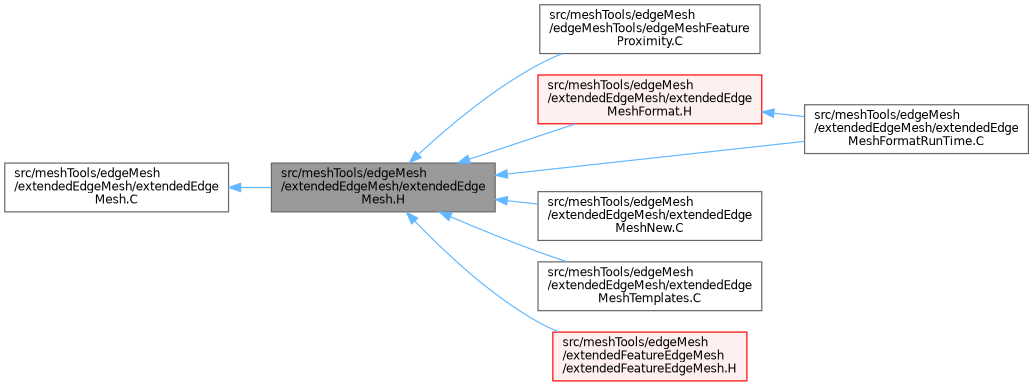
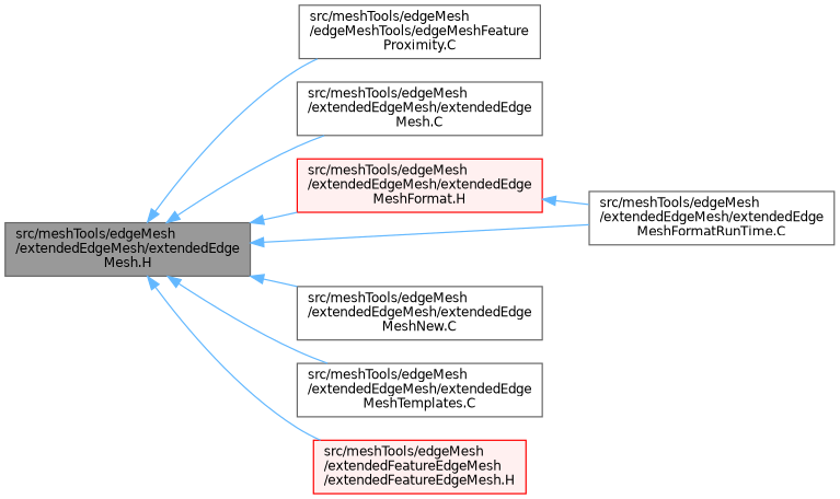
  digraph {
    rankdir=LR
    node [color=grey40 fillcolor=white fontname=Helvetica fontsize=10 shape=box style=filled]
    edge [color=steelblue1 dir=back fontname=Helvetica fontsize=10 labelfontname=Helvetica labelfontsize=10 style=solid]
    n1 [color=gray40 fillcolor=grey60 fontcolor=black height=0.2 label="src/meshTools/edgeMesh\l/extendedEdgeMesh/extendedEdge\lMesh.H" width=0.4]
    n2 [height=0.2 label="src/meshTools/edgeMesh\l/edgeMeshTools/edgeMeshFeature\lProximity.C" width=0.4]
    n3 [height=0.2 label="src/meshTools/edgeMesh\l/extendedEdgeMesh/extendedEdge\lMesh.C" width=0.4]
    n4 [color=red fillcolor="#FFF0F0" height=0.2 label="src/meshTools/edgeMesh\l/extendedEdgeMesh/extendedEdge\lMeshFormat.H" width=0.4]
    n5 [height=0.2 label="src/meshTools/edgeMesh\l/extendedEdgeMesh/extendedEdge\lMeshFormatRunTime.C" width=0.4]
    n6 [height=0.2 label="src/meshTools/edgeMesh\l/extendedEdgeMesh/extendedEdge\lMeshNew.C" width=0.4]
    n7 [height=0.2 label="src/meshTools/edgeMesh\l/extendedEdgeMesh/extendedEdge\lMeshTemplates.C" width=0.4]
    n8 [color=red fillcolor="#FFF0F0" height=0.2 label="src/meshTools/edgeMesh\l/extendedFeatureEdgeMesh\l/extendedFeatureEdgeMesh.H" width=0.4]
    n1 -> n2
-   n3 -> n1
+   n1 -> n3
    n1 -> n4
    n1 -> n5
    n1 -> n6
    n1 -> n7
    n1 -> n8
    n4 -> n5
  }
